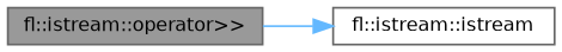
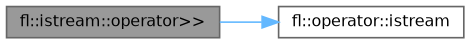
  digraph {
    rankdir=LR
    node [fontname=Helvetica fontsize=10 shape=box style=filled]
    n1 [color=gray40 fillcolor=grey60 fontcolor=black height=0.2 label="fl::istream::operator\>\>" width=0.4]
-   n2 [color=grey40 fillcolor=white height=0.2 label="fl::istream::istream" width=0.4]
+   n2 [color=grey40 fillcolor=white height=0.2 label="fl::operator::istream" width=0.4]
    n1 -> n2 [color=steelblue1 fontname=Helvetica fontsize=10 labelfontname=Helvetica labelfontsize=10 style=solid]
  }
